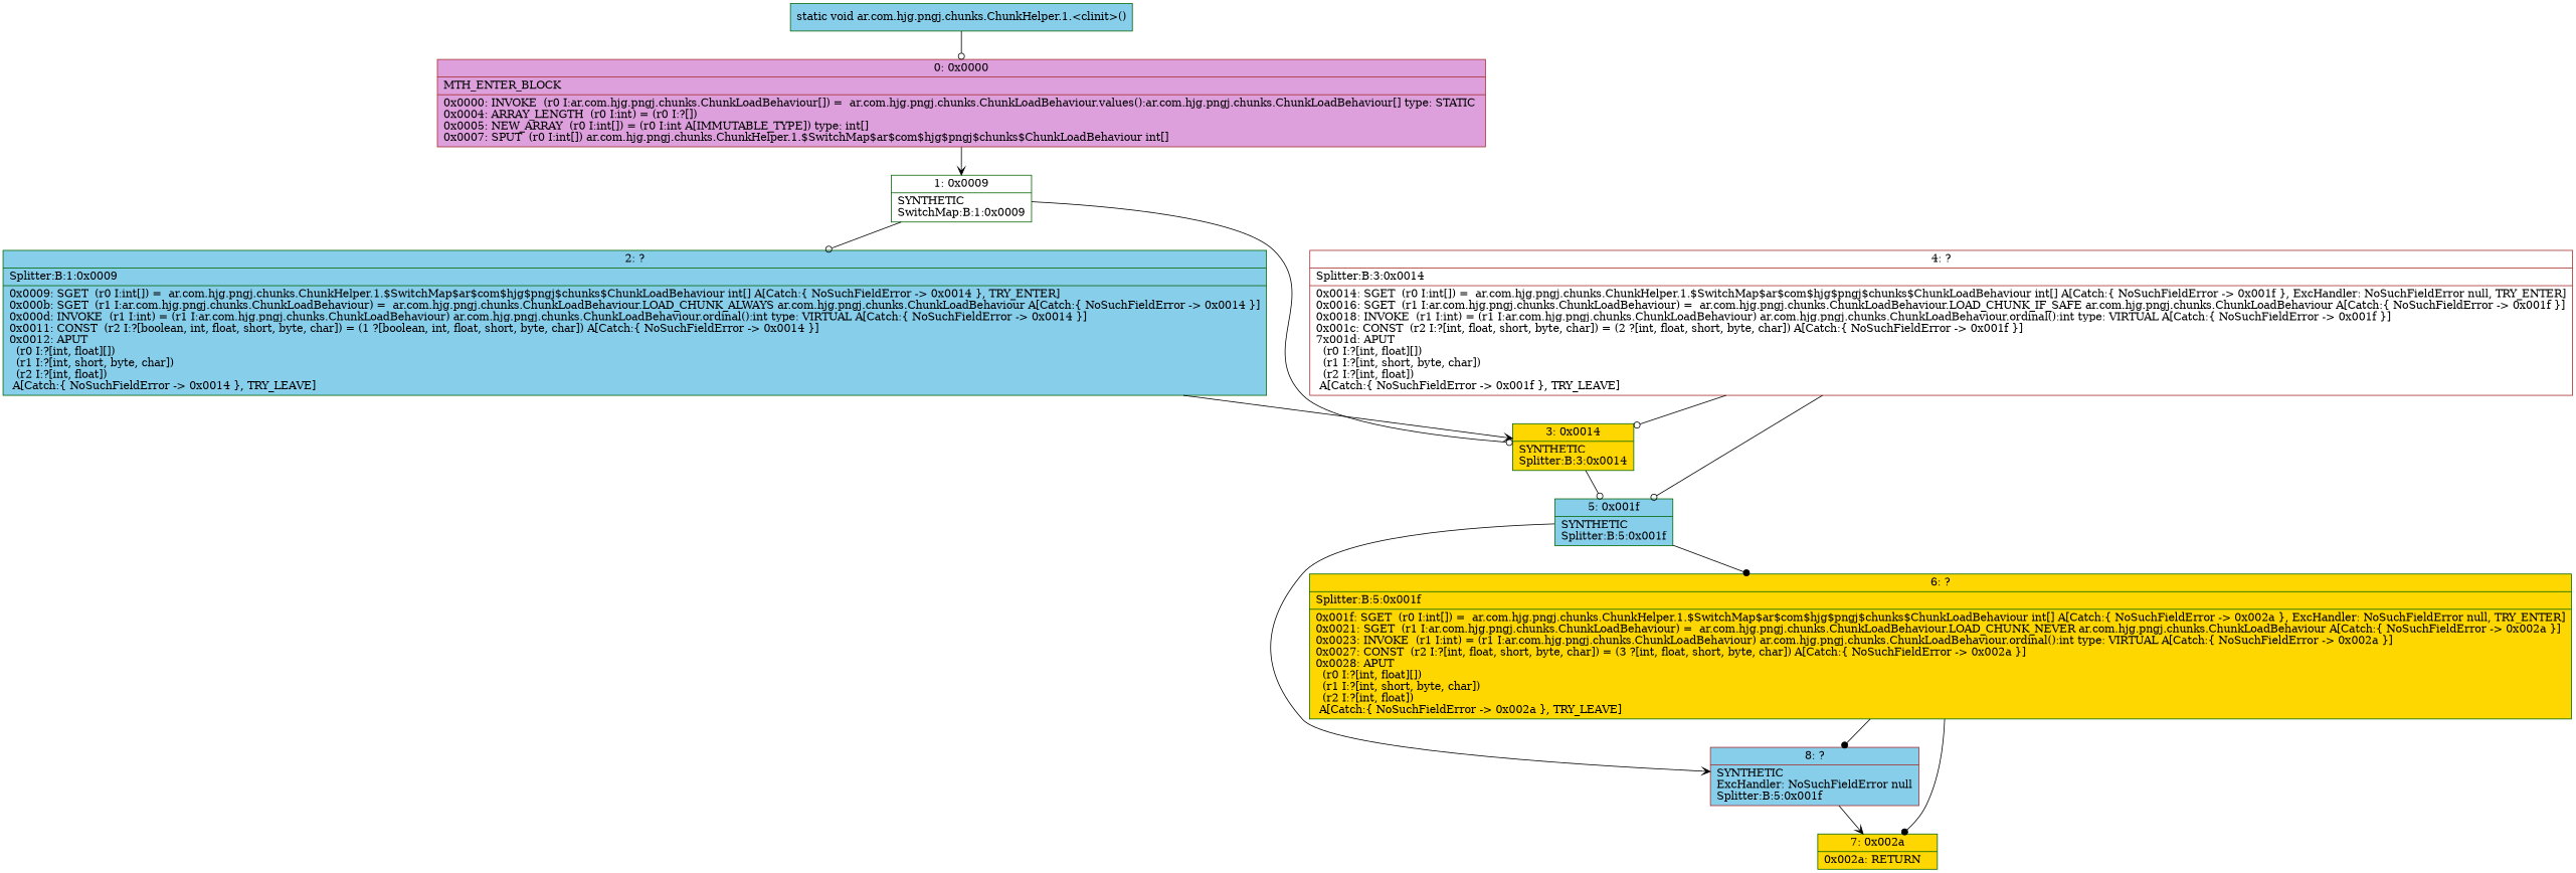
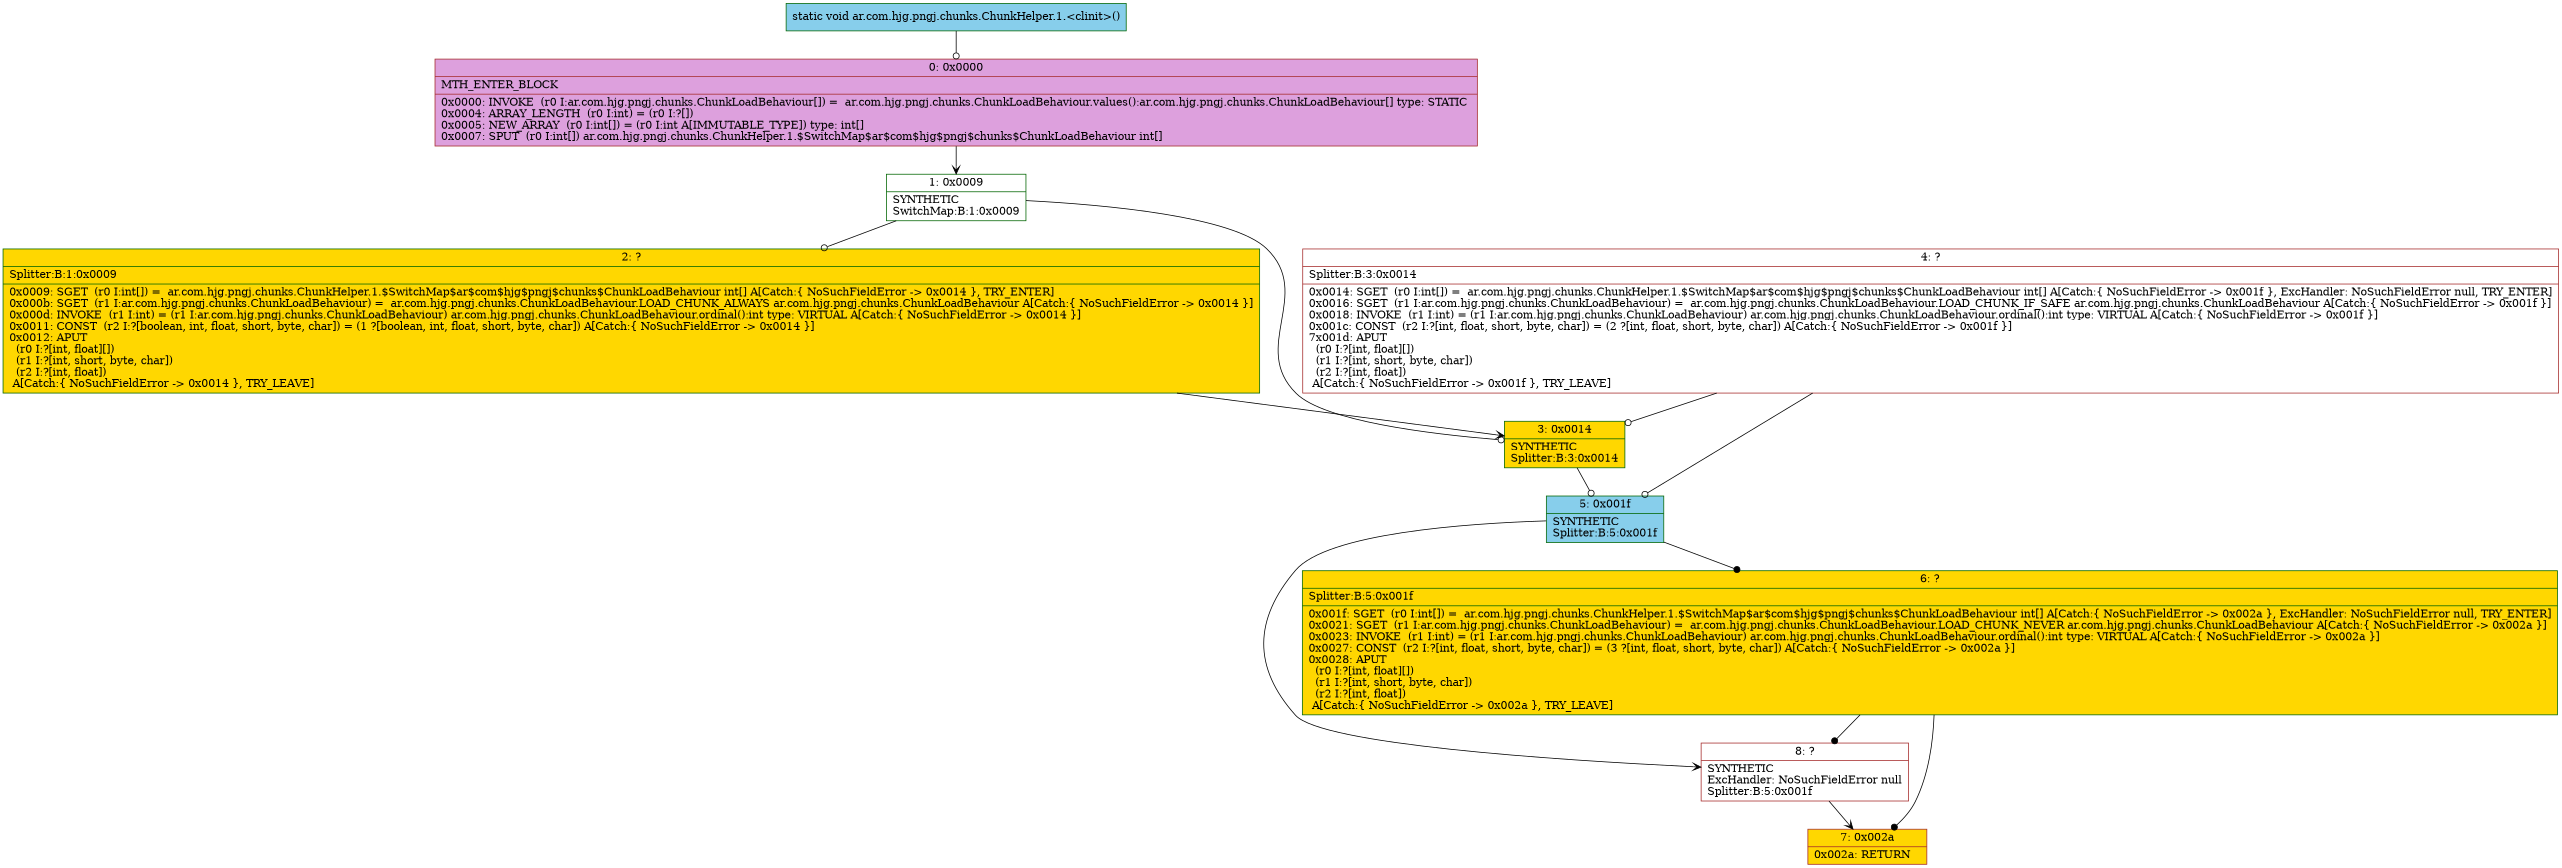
  digraph {
    node [color=darkgreen fillcolor=white shape=record style=filled]
    edge [arrowhead=odot]
    n1 [color=brown fillcolor=plum label="{0\:\ 0x0000|MTH_ENTER_BLOCK\l|0x0000: INVOKE  (r0 I:ar.com.hjg.pngj.chunks.ChunkLoadBehaviour[]) =  ar.com.hjg.pngj.chunks.ChunkLoadBehaviour.values():ar.com.hjg.pngj.chunks.ChunkLoadBehaviour[] type: STATIC \l0x0004: ARRAY_LENGTH  (r0 I:int) = (r0 I:?[]) \l0x0005: NEW_ARRAY  (r0 I:int[]) = (r0 I:int A[IMMUTABLE_TYPE]) type: int[] \l0x0007: SPUT  (r0 I:int[]) ar.com.hjg.pngj.chunks.ChunkHelper.1.$SwitchMap$ar$com$hjg$pngj$chunks$ChunkLoadBehaviour int[] \l}"]
    n2 [label="{1\:\ 0x0009|SYNTHETIC\lSwitchMap:B:1:0x0009\l}"]
-   n3 [fillcolor=skyblue label="{2\:\ ?|Splitter:B:1:0x0009\l|0x0009: SGET  (r0 I:int[]) =  ar.com.hjg.pngj.chunks.ChunkHelper.1.$SwitchMap$ar$com$hjg$pngj$chunks$ChunkLoadBehaviour int[] A[Catch:\{ NoSuchFieldError \-\> 0x0014 \}, TRY_ENTER]\l0x000b: SGET  (r1 I:ar.com.hjg.pngj.chunks.ChunkLoadBehaviour) =  ar.com.hjg.pngj.chunks.ChunkLoadBehaviour.LOAD_CHUNK_ALWAYS ar.com.hjg.pngj.chunks.ChunkLoadBehaviour A[Catch:\{ NoSuchFieldError \-\> 0x0014 \}]\l0x000d: INVOKE  (r1 I:int) = (r1 I:ar.com.hjg.pngj.chunks.ChunkLoadBehaviour) ar.com.hjg.pngj.chunks.ChunkLoadBehaviour.ordinal():int type: VIRTUAL A[Catch:\{ NoSuchFieldError \-\> 0x0014 \}]\l0x0011: CONST  (r2 I:?[boolean, int, float, short, byte, char]) = (1 ?[boolean, int, float, short, byte, char]) A[Catch:\{ NoSuchFieldError \-\> 0x0014 \}]\l0x0012: APUT  \l  (r0 I:?[int, float][])\l  (r1 I:?[int, short, byte, char])\l  (r2 I:?[int, float])\l A[Catch:\{ NoSuchFieldError \-\> 0x0014 \}, TRY_LEAVE]\l}"]
+   n3 [fillcolor=gold label="{2\:\ ?|Splitter:B:1:0x0009\l|0x0009: SGET  (r0 I:int[]) =  ar.com.hjg.pngj.chunks.ChunkHelper.1.$SwitchMap$ar$com$hjg$pngj$chunks$ChunkLoadBehaviour int[] A[Catch:\{ NoSuchFieldError \-\> 0x0014 \}, TRY_ENTER]\l0x000b: SGET  (r1 I:ar.com.hjg.pngj.chunks.ChunkLoadBehaviour) =  ar.com.hjg.pngj.chunks.ChunkLoadBehaviour.LOAD_CHUNK_ALWAYS ar.com.hjg.pngj.chunks.ChunkLoadBehaviour A[Catch:\{ NoSuchFieldError \-\> 0x0014 \}]\l0x000d: INVOKE  (r1 I:int) = (r1 I:ar.com.hjg.pngj.chunks.ChunkLoadBehaviour) ar.com.hjg.pngj.chunks.ChunkLoadBehaviour.ordinal():int type: VIRTUAL A[Catch:\{ NoSuchFieldError \-\> 0x0014 \}]\l0x0011: CONST  (r2 I:?[boolean, int, float, short, byte, char]) = (1 ?[boolean, int, float, short, byte, char]) A[Catch:\{ NoSuchFieldError \-\> 0x0014 \}]\l0x0012: APUT  \l  (r0 I:?[int, float][])\l  (r1 I:?[int, short, byte, char])\l  (r2 I:?[int, float])\l A[Catch:\{ NoSuchFieldError \-\> 0x0014 \}, TRY_LEAVE]\l}"]
    n4 [fillcolor=gold label="{3\:\ 0x0014|SYNTHETIC\lSplitter:B:3:0x0014\l}"]
    n5 [fillcolor=skyblue label="{5\:\ 0x001f|SYNTHETIC\lSplitter:B:5:0x001f\l}"]
    n6 [color=brown label="{4\:\ ?|Splitter:B:3:0x0014\l|0x0014: SGET  (r0 I:int[]) =  ar.com.hjg.pngj.chunks.ChunkHelper.1.$SwitchMap$ar$com$hjg$pngj$chunks$ChunkLoadBehaviour int[] A[Catch:\{ NoSuchFieldError \-\> 0x001f \}, ExcHandler: NoSuchFieldError null, TRY_ENTER]\l0x0016: SGET  (r1 I:ar.com.hjg.pngj.chunks.ChunkLoadBehaviour) =  ar.com.hjg.pngj.chunks.ChunkLoadBehaviour.LOAD_CHUNK_IF_SAFE ar.com.hjg.pngj.chunks.ChunkLoadBehaviour A[Catch:\{ NoSuchFieldError \-\> 0x001f \}]\l0x0018: INVOKE  (r1 I:int) = (r1 I:ar.com.hjg.pngj.chunks.ChunkLoadBehaviour) ar.com.hjg.pngj.chunks.ChunkLoadBehaviour.ordinal():int type: VIRTUAL A[Catch:\{ NoSuchFieldError \-\> 0x001f \}]\l0x001c: CONST  (r2 I:?[int, float, short, byte, char]) = (2 ?[int, float, short, byte, char]) A[Catch:\{ NoSuchFieldError \-\> 0x001f \}]\l7x001d: APUT  \l  (r0 I:?[int, float][])\l  (r1 I:?[int, short, byte, char])\l  (r2 I:?[int, float])\l A[Catch:\{ NoSuchFieldError \-\> 0x001f \}, TRY_LEAVE]\l}"]
    n7 [fillcolor=gold label="{6\:\ ?|Splitter:B:5:0x001f\l|0x001f: SGET  (r0 I:int[]) =  ar.com.hjg.pngj.chunks.ChunkHelper.1.$SwitchMap$ar$com$hjg$pngj$chunks$ChunkLoadBehaviour int[] A[Catch:\{ NoSuchFieldError \-\> 0x002a \}, ExcHandler: NoSuchFieldError null, TRY_ENTER]\l0x0021: SGET  (r1 I:ar.com.hjg.pngj.chunks.ChunkLoadBehaviour) =  ar.com.hjg.pngj.chunks.ChunkLoadBehaviour.LOAD_CHUNK_NEVER ar.com.hjg.pngj.chunks.ChunkLoadBehaviour A[Catch:\{ NoSuchFieldError \-\> 0x002a \}]\l0x0023: INVOKE  (r1 I:int) = (r1 I:ar.com.hjg.pngj.chunks.ChunkLoadBehaviour) ar.com.hjg.pngj.chunks.ChunkLoadBehaviour.ordinal():int type: VIRTUAL A[Catch:\{ NoSuchFieldError \-\> 0x002a \}]\l0x0027: CONST  (r2 I:?[int, float, short, byte, char]) = (3 ?[int, float, short, byte, char]) A[Catch:\{ NoSuchFieldError \-\> 0x002a \}]\l0x0028: APUT  \l  (r0 I:?[int, float][])\l  (r1 I:?[int, short, byte, char])\l  (r2 I:?[int, float])\l A[Catch:\{ NoSuchFieldError \-\> 0x002a \}, TRY_LEAVE]\l}"]
-   n8 [color=brown fillcolor=skyblue label="{8\:\ ?|SYNTHETIC\lExcHandler: NoSuchFieldError null\lSplitter:B:5:0x001f\l}"]
-   n9 [fillcolor=gold label="{7\:\ 0x002a|0x002a: RETURN   \l}"]
+   n8 [color=brown label="{8\:\ ?|SYNTHETIC\lExcHandler: NoSuchFieldError null\lSplitter:B:5:0x001f\l}"]
+   n9 [color=brown fillcolor=gold label="{7\:\ 0x002a|0x002a: RETURN   \l}"]
    n10 [fillcolor=skyblue label="{static void ar.com.hjg.pngj.chunks.ChunkHelper.1.\<clinit\>() }"]
    n1 -> n2 [arrowhead=vee]
    n2 -> n3
    n2 -> n4
    n3 -> n4 [arrowhead=vee]
    n4 -> n5
    n5 -> n7 [arrowhead=dot]
    n5 -> n8 [arrowhead=vee]
    n6 -> n4
    n6 -> n5
    n7 -> n8 [arrowhead=dot]
    n7 -> n9 [arrowhead=dot]
    n8 -> n9 [arrowhead=vee]
    n10 -> n1
  }
